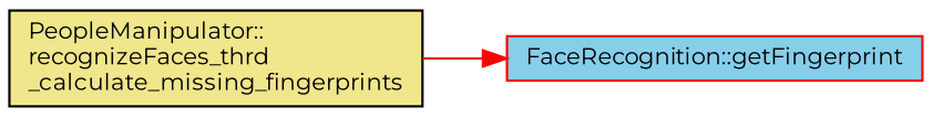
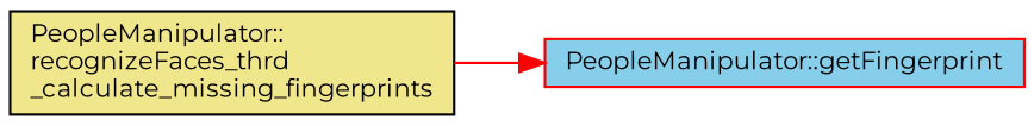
  digraph {
    rankdir=LR
    fontname=Montserrat
    node [fontname=Montserrat fontsize=10 shape=record style=filled]
    n1 [color=black fillcolor=khaki fontcolor=black height=0.2 label="PeopleManipulator::\lrecognizeFaces_thrd\l_calculate_missing_fingerprints" width=0.4]
-   n2 [color=red fillcolor=skyblue height=0.2 label="FaceRecognition::getFingerprint" width=0.4]
+   n2 [color=red fillcolor=skyblue height=0.2 label="PeopleManipulator::getFingerprint" width=0.4]
    n1 -> n2 [color=red fontname=Montserrat fontsize=10 labelfontname=Helvetica labelfontsize=10 style=solid]
  }
